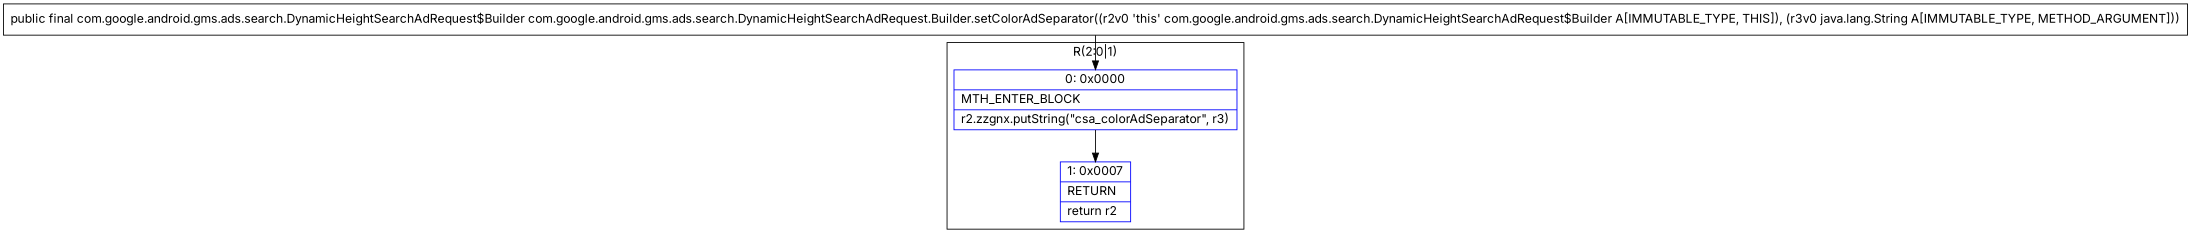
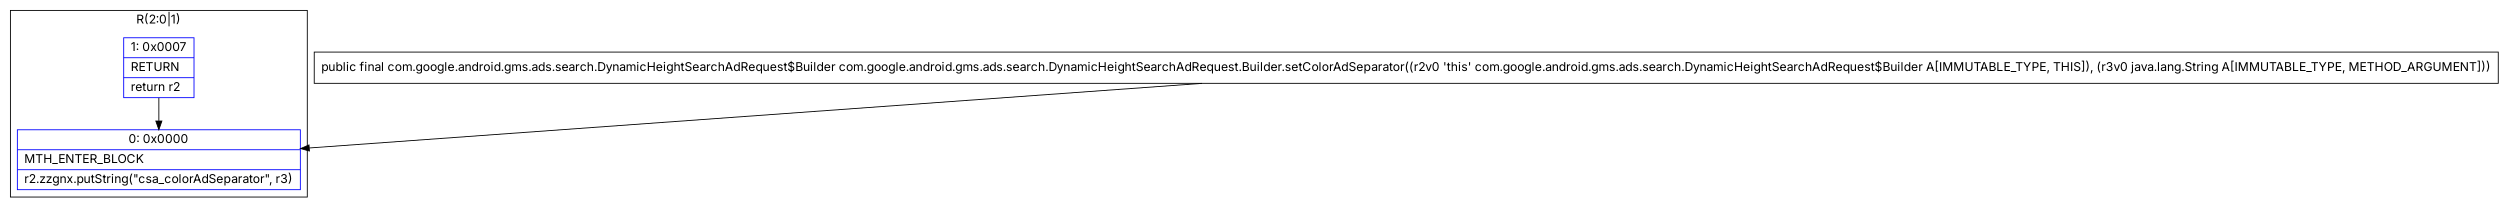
  digraph {
    fontname=Inter
    node [color=blue shape=record fontname=Inter]
    edge [fontname=Inter]
    n1 [label="{0\:\ 0x0000|MTH_ENTER_BLOCK\l|r2.zzgnx.putString(\"csa_colorAdSeparator\", r3)\l}"]
    n2 [label="{1\:\ 0x0007|RETURN\l|return r2\l}"]
    n3 [label="{public final com.google.android.gms.ads.search.DynamicHeightSearchAdRequest$Builder com.google.android.gms.ads.search.DynamicHeightSearchAdRequest.Builder.setColorAdSeparator((r2v0 'this' com.google.android.gms.ads.search.DynamicHeightSearchAdRequest$Builder A[IMMUTABLE_TYPE, THIS]), (r3v0 java.lang.String A[IMMUTABLE_TYPE, METHOD_ARGUMENT])) }" color=""]
    subgraph cluster_1 {
      label="R(2:0|1)"
      n1
      n2
    }
-   n1 -> n2
+   n2 -> n1
    n3 -> n1
  }
